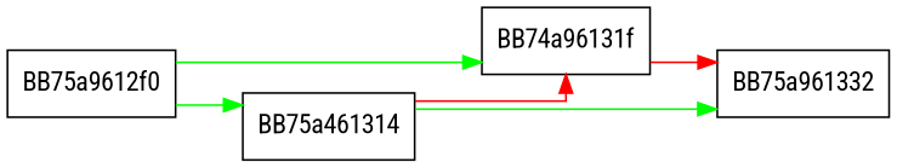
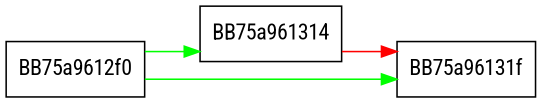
  digraph {
    fontname="Roboto Condensed"
    rankdir=LR
    splines=ortho
    node [fontname="Roboto Condensed" shape=box]
    edge [color=green fontname="Roboto Condensed"]
    BB75a9612f0
-   BB75a961314 [label=BB75a461314]
-   BB75a96131f [label=BB74a96131f]
-   BB75a961332
+   BB75a961314
+   BB75a96131f
    BB75a9612f0 -> BB75a961314
    BB75a9612f0 -> BB75a96131f
    BB75a961314 -> BB75a96131f [color=red]
-   BB75a961314 -> BB75a961332
-   BB75a96131f -> BB75a961332 [color=red]
  }
